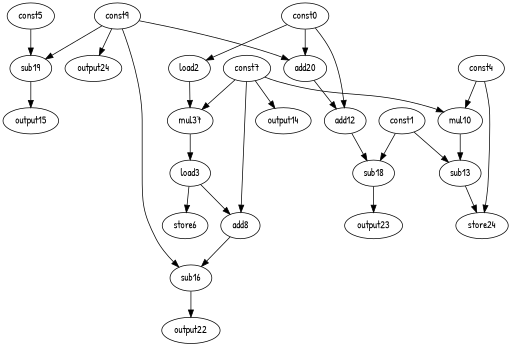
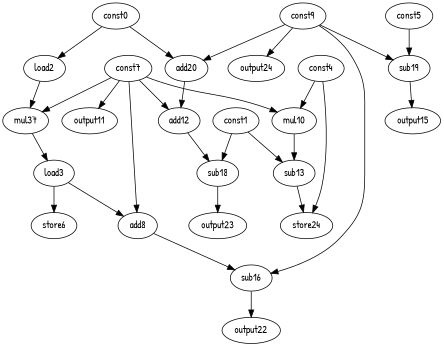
  digraph {
    fontname="Patrick Hand"
    node [fontname="Patrick Hand" opcode=const]
    edge [fontname="Patrick Hand" operand=0]
    load2 [opcode=load]
    const0
    add12 [opcode=add]
    add20 [opcode=add]
    n5 [label=mul37 opcode=mul]
    sub18 [opcode=sub]
    sub13 [opcode=sub]
    const1
    n9 [label=store24 opcode=store]
    output23 [opcode=output]
    load3 [opcode=load]
    store6 [opcode=store]
    add8 [opcode=add]
    sub16 [opcode=sub]
    mul10 [opcode=mul]
    const4
    sub19 [opcode=sub]
    const5
    output15 [opcode=output]
    const7
-   output11 [opcode=output label=output14]
+   output11 [opcode=output]
    output22 [opcode=output]
    const9
    output24 [opcode=output]
    load2 -> n5
    const0 -> load2
-   const0 -> add12
+   const7 -> add12
    const0 -> add20
    add12 -> sub18 [operand=1]
    add20 -> add12 [operand=1]
    n5 -> load3
    sub18 -> output23
    sub13 -> n9 [operand=1]
    const1 -> sub18
    const1 -> sub13
    load3 -> store6
    load3 -> add8
    add8 -> sub16
    sub16 -> output22
    mul10 -> sub13 [operand=1]
    const4 -> n9
    const4 -> mul10
    sub19 -> output15
    const5 -> sub19 [operand=1]
    const7 -> n5 [operand=1]
    const7 -> add8 [operand=1]
    const7 -> mul10 [operand=1]
    const7 -> output11
    const9 -> add20 [operand=1]
    const9 -> sub16 [operand=1]
    const9 -> sub19
    const9 -> output24
  }
